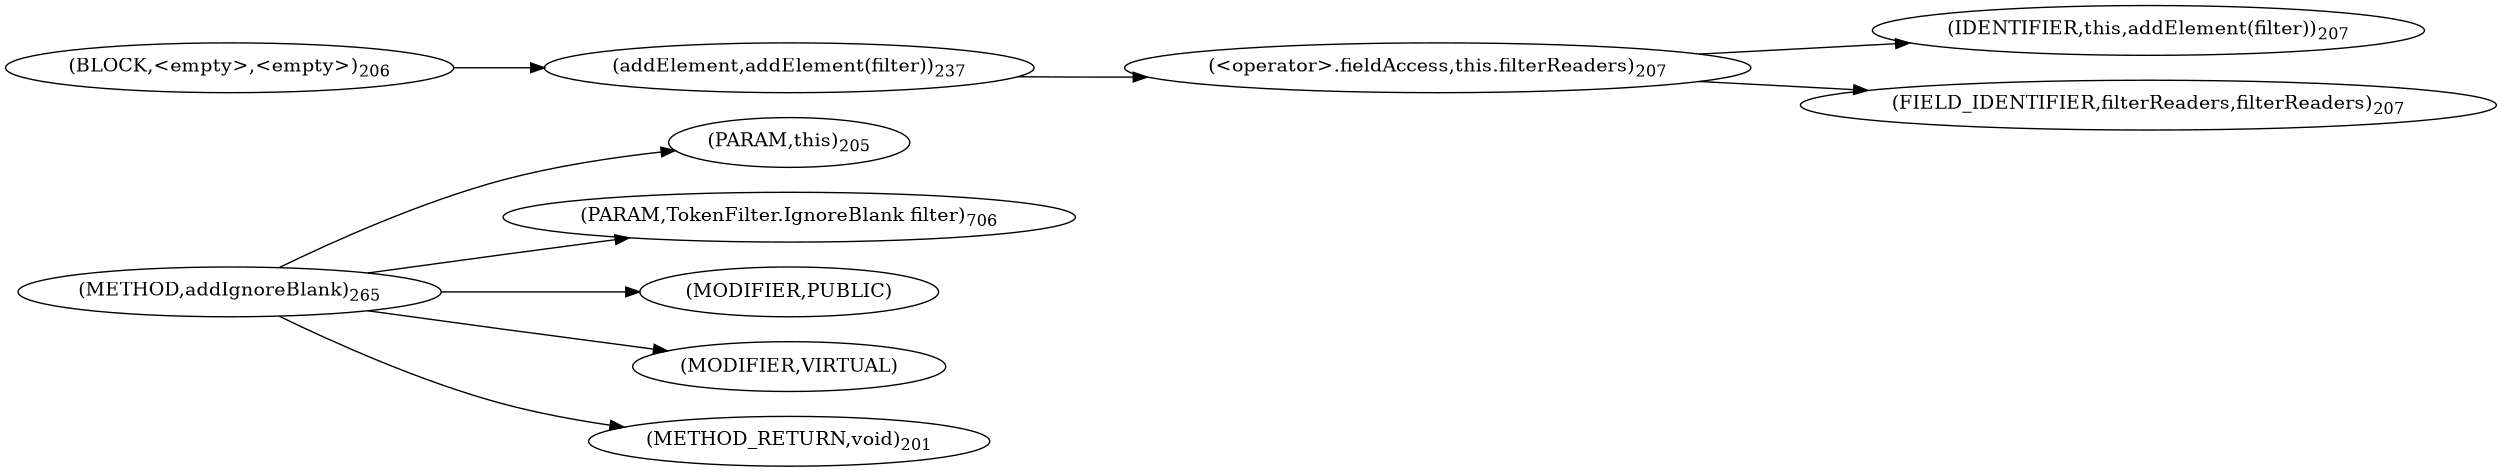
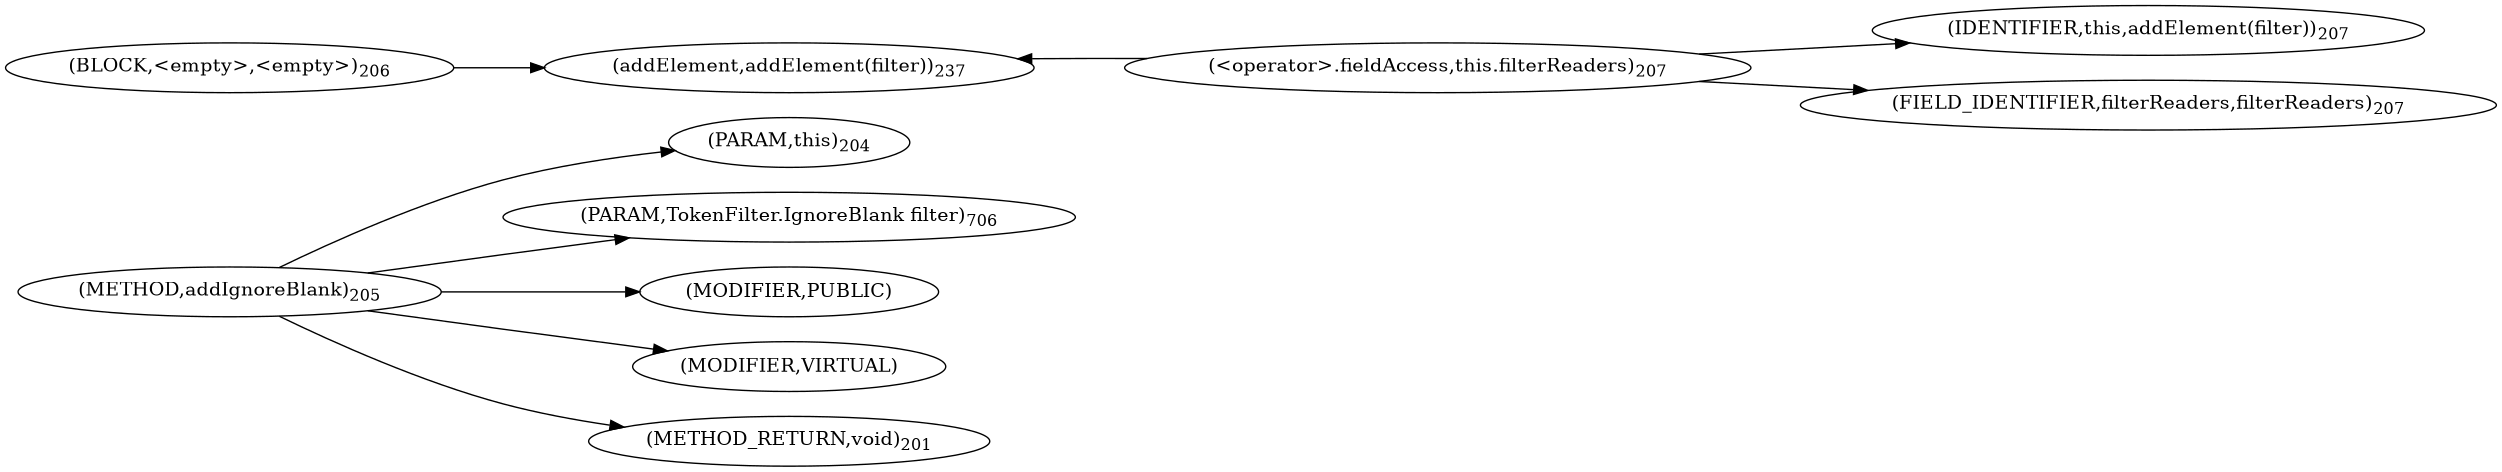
  digraph {
    fontname="DejaVu Serif"
    rankdir=LR
    node [fontname="DejaVu Serif"]
    edge [fontname="DejaVu Serif"]
-   n1 [label=<(METHOD,addIgnoreBlank)<SUB>265</SUB>>]
-   n2 [label=<(PARAM,this)<SUB>205</SUB>>]
+   n1 [label=<(METHOD,addIgnoreBlank)<SUB>205</SUB>>]
+   n2 [label=<(PARAM,this)<SUB>204</SUB>>]
    n3 [label=<(PARAM,TokenFilter.IgnoreBlank filter)<SUB>706</SUB>>]
    n4 [label=<(MODIFIER,PUBLIC)>]
    n5 [label=<(MODIFIER,VIRTUAL)>]
    n6 [label=<(METHOD_RETURN,void)<SUB>201</SUB>>]
    n7 [label=<(BLOCK,&lt;empty&gt;,&lt;empty&gt;)<SUB>206</SUB>>]
    n8 [label=<(addElement,addElement(filter))<SUB>237</SUB>>]
    n9 [label=<(&lt;operator&gt;.fieldAccess,this.filterReaders)<SUB>207</SUB>>]
    n10 [label=<(IDENTIFIER,this,addElement(filter))<SUB>207</SUB>>]
    n11 [label=<(FIELD_IDENTIFIER,filterReaders,filterReaders)<SUB>207</SUB>>]
    n1 -> n2
    n1 -> n3
    n1 -> n4
    n1 -> n5
    n1 -> n6
    n7 -> n8
-   n8 -> n9
+   n9 -> n8
    n9 -> n10
    n9 -> n11
  }
